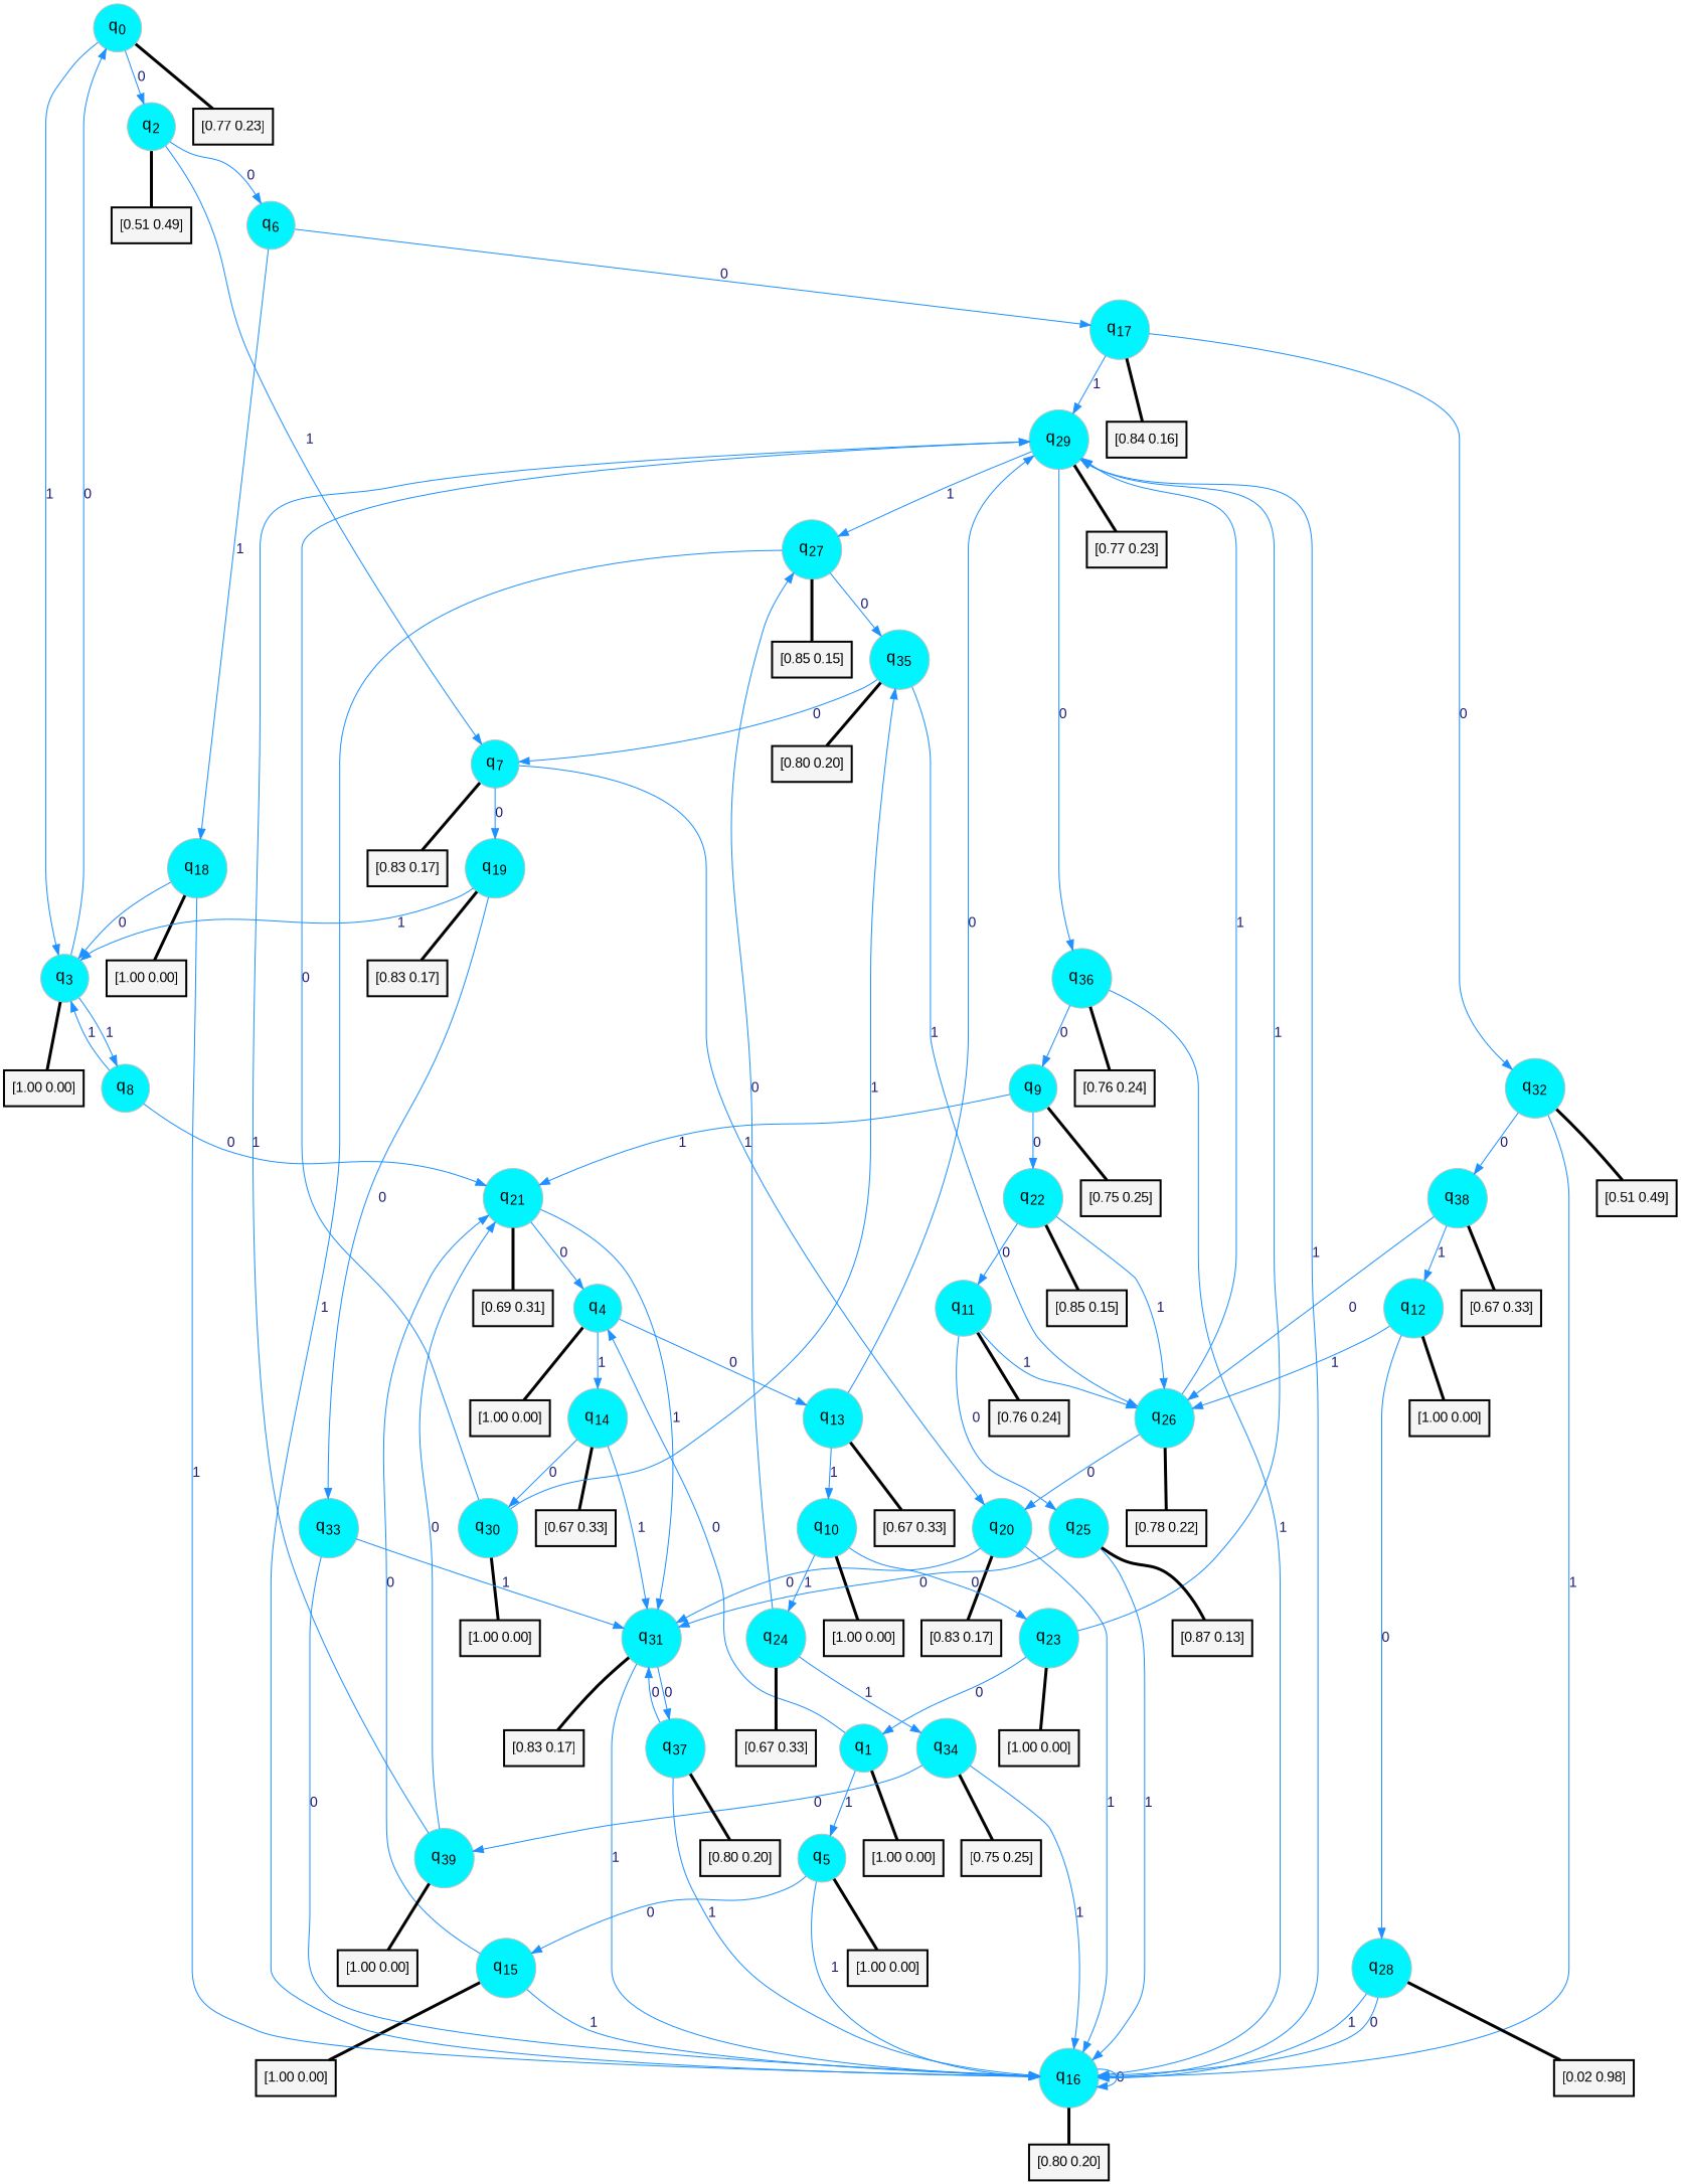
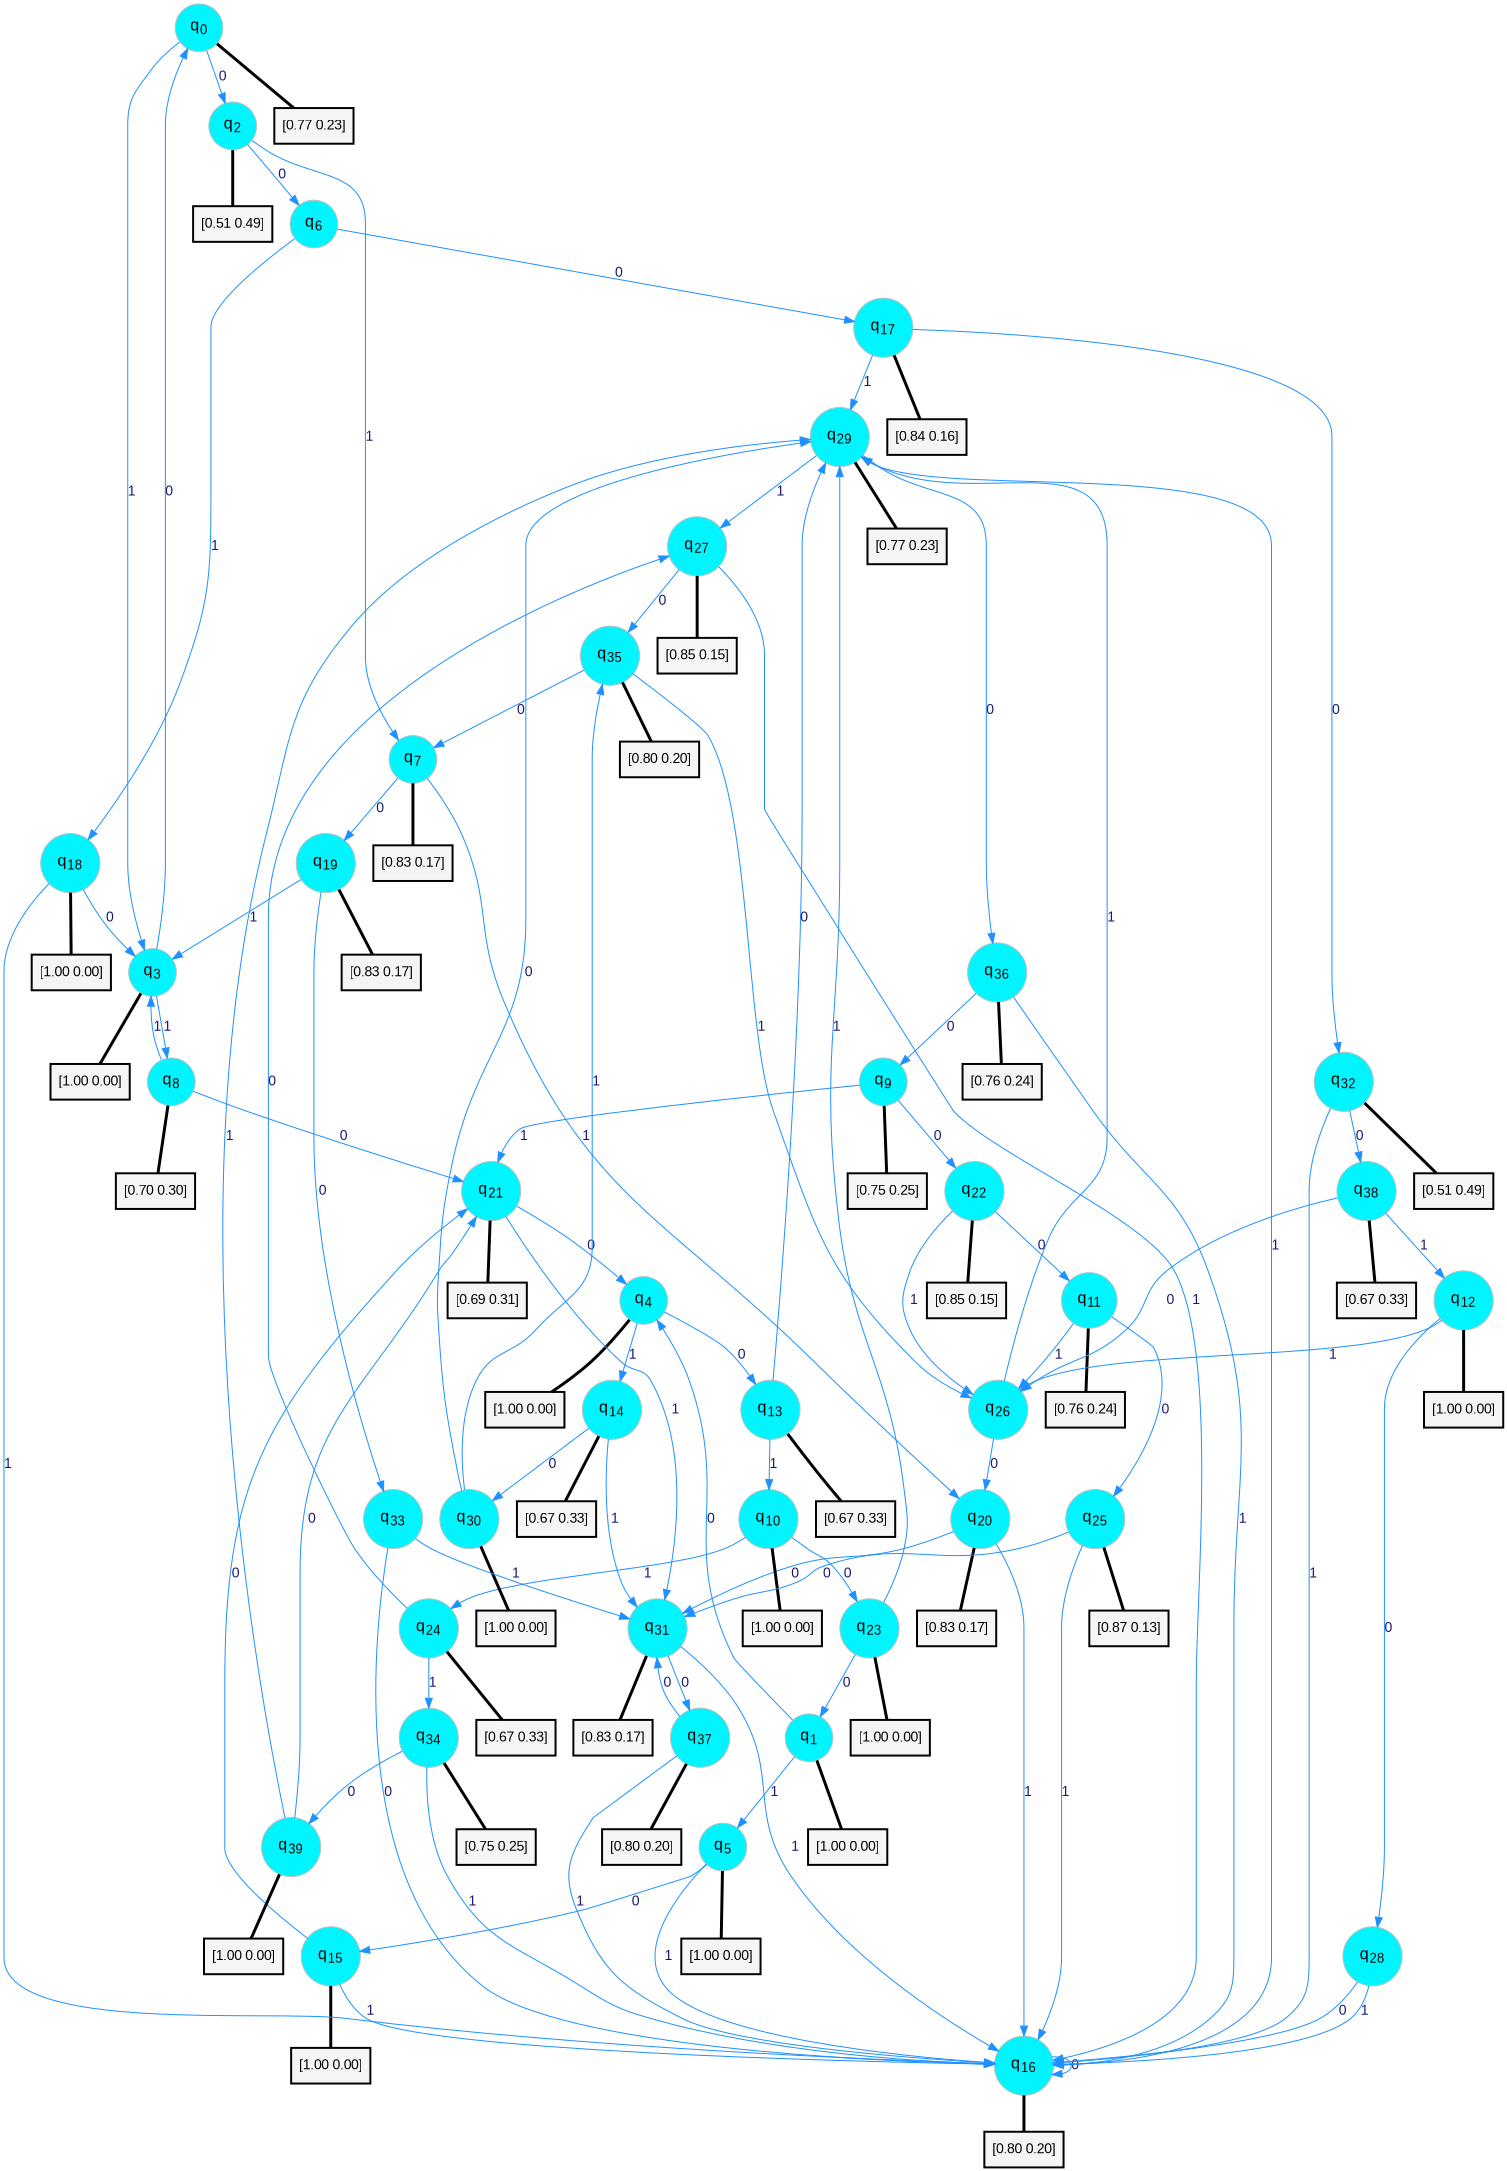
  digraph {
    fontname="Liberation Sans"
    rankdir=TD
    node [color=gray fillcolor=turquoise1 fontcolor=black fontname="Liberation Sans" fontsize=16 fontweight=bold shape=circle style=filled]
    edge [arrowsize=1 color=dodgerblue1 fontcolor=midnightblue fontname="Liberation Sans" fontweight=bold penwidth=1 style=solid weight=20]
    n1 [label=<q<SUB>0</SUB>>]
    n2 [label=<q<SUB>2</SUB>>]
    n3 [label=<q<SUB>3</SUB>>]
    n4 [color=black fillcolor=whitesmoke fontsize=14 label="[0.77 0.23]" penwidth=2 shape=box]
    n5 [label=<q<SUB>6</SUB>>]
    n6 [label=<q<SUB>7</SUB>>]
    n7 [color=black fillcolor=whitesmoke fontsize=14 label="[0.51 0.49]" penwidth=2 shape=box]
    n8 [label=<q<SUB>8</SUB>>]
    n9 [color=black fillcolor=whitesmoke fontsize=14 label="[1.00 0.00]" penwidth=2 shape=box]
    n10 [label=<q<SUB>1</SUB>>]
    n11 [label=<q<SUB>4</SUB>>]
    n12 [label=<q<SUB>5</SUB>>]
    n13 [color=black fillcolor=whitesmoke fontsize=14 label="[1.00 0.00]" penwidth=2 shape=box]
    n14 [label=<q<SUB>13</SUB>>]
    n15 [label=<q<SUB>14</SUB>>]
    n16 [color=black fillcolor=whitesmoke fontsize=14 label="[1.00 0.00]" penwidth=2 shape=box]
    n17 [label=<q<SUB>15</SUB>>]
    n18 [label=<q<SUB>16</SUB>>]
    n19 [color=black fillcolor=whitesmoke fontsize=14 label="[1.00 0.00]" penwidth=2 shape=box]
    n20 [label=<q<SUB>17</SUB>>]
    n21 [label=<q<SUB>18</SUB>>]
    n22 [label=<q<SUB>19</SUB>>]
    n23 [label=<q<SUB>20</SUB>>]
    n24 [color=black fillcolor=whitesmoke fontsize=14 label="[0.83 0.17]" penwidth=2 shape=box]
    n25 [label=<q<SUB>21</SUB>>]
+   n26 [color=black fillcolor=whitesmoke fontsize=14 label="[0.70 0.30]" penwidth=2 shape=box]
    n27 [label=<q<SUB>10</SUB>>]
    n28 [label=<q<SUB>29</SUB>>]
    n29 [color=black fillcolor=whitesmoke fontsize=14 label="[0.67 0.33]" penwidth=2 shape=box]
    n30 [label=<q<SUB>30</SUB>>]
    n31 [label=<q<SUB>31</SUB>>]
    n32 [color=black fillcolor=whitesmoke fontsize=14 label="[0.67 0.33]" penwidth=2 shape=box]
    n33 [color=black fillcolor=whitesmoke fontsize=14 label="[1.00 0.00]" penwidth=2 shape=box]
    n34 [color=black fillcolor=whitesmoke fontsize=14 label="[0.80 0.20]" penwidth=2 shape=box]
    n35 [label=<q<SUB>32</SUB>>]
    n36 [color=black fillcolor=whitesmoke fontsize=14 label="[0.84 0.16]" penwidth=2 shape=box]
    n37 [color=black fillcolor=whitesmoke fontsize=14 label="[1.00 0.00]" penwidth=2 shape=box]
    n38 [label=<q<SUB>33</SUB>>]
    n39 [color=black fillcolor=whitesmoke fontsize=14 label="[0.83 0.17]" penwidth=2 shape=box]
    n40 [color=black fillcolor=whitesmoke fontsize=14 label="[0.83 0.17]" penwidth=2 shape=box]
    n41 [color=black fillcolor=whitesmoke fontsize=14 label="[0.69 0.31]" penwidth=2 shape=box]
    n42 [label=<q<SUB>9</SUB>>]
    n43 [label=<q<SUB>22</SUB>>]
    n44 [color=black fillcolor=whitesmoke fontsize=14 label="[0.75 0.25]" penwidth=2 shape=box]
    n45 [label=<q<SUB>11</SUB>>]
    n46 [label=<q<SUB>26</SUB>>]
    n47 [color=black fillcolor=whitesmoke fontsize=14 label="[0.85 0.15]" penwidth=2 shape=box]
    n48 [label=<q<SUB>23</SUB>>]
    n49 [label=<q<SUB>24</SUB>>]
    n50 [color=black fillcolor=whitesmoke fontsize=14 label="[1.00 0.00]" penwidth=2 shape=box]
    n51 [color=black fillcolor=whitesmoke fontsize=14 label="[1.00 0.00]" penwidth=2 shape=box]
    n52 [label=<q<SUB>27</SUB>>]
    n53 [label=<q<SUB>34</SUB>>]
    n54 [color=black fillcolor=whitesmoke fontsize=14 label="[0.67 0.33]" penwidth=2 shape=box]
    n55 [label=<q<SUB>25</SUB>>]
    n56 [color=black fillcolor=whitesmoke fontsize=14 label="[0.76 0.24]" penwidth=2 shape=box]
    n57 [color=black fillcolor=whitesmoke fontsize=14 label="[0.87 0.13]" penwidth=2 shape=box]
-   n58 [color=black fillcolor=whitesmoke fontsize=14 label="[0.78 0.22]" penwidth=2 shape=box]
    n59 [label=<q<SUB>12</SUB>>]
    n60 [label=<q<SUB>28</SUB>>]
    n61 [color=black fillcolor=whitesmoke fontsize=14 label="[1.00 0.00]" penwidth=2 shape=box]
-   n62 [color=black fillcolor=whitesmoke fontsize=14 label="[0.02 0.98]" penwidth=2 shape=box]
    n63 [label=<q<SUB>36</SUB>>]
    n64 [color=black fillcolor=whitesmoke fontsize=14 label="[0.77 0.23]" penwidth=2 shape=box]
    n65 [label=<q<SUB>35</SUB>>]
    n66 [color=black fillcolor=whitesmoke fontsize=14 label="[1.00 0.00]" penwidth=2 shape=box]
    n67 [label=<q<SUB>37</SUB>>]
    n68 [color=black fillcolor=whitesmoke fontsize=14 label="[0.83 0.17]" penwidth=2 shape=box]
    n69 [label=<q<SUB>38</SUB>>]
    n70 [color=black fillcolor=whitesmoke fontsize=14 label="[0.51 0.49]" penwidth=2 shape=box]
    n71 [color=black fillcolor=whitesmoke fontsize=14 label="[0.85 0.15]" penwidth=2 shape=box]
    n72 [label=<q<SUB>39</SUB>>]
    n73 [color=black fillcolor=whitesmoke fontsize=14 label="[0.75 0.25]" penwidth=2 shape=box]
    n74 [color=black fillcolor=whitesmoke fontsize=14 label="[0.80 0.20]" penwidth=2 shape=box]
    n75 [color=black fillcolor=whitesmoke fontsize=14 label="[0.76 0.24]" penwidth=2 shape=box]
    n76 [color=black fillcolor=whitesmoke fontsize=14 label="[0.80 0.20]" penwidth=2 shape=box]
    n77 [color=black fillcolor=whitesmoke fontsize=14 label="[0.67 0.33]" penwidth=2 shape=box]
    n78 [color=black fillcolor=whitesmoke fontsize=14 label="[1.00 0.00]" penwidth=2 shape=box]
    n1 -> n2 [label=0]
    n1 -> n3 [label=1]
    n1 -> n4 [arrowhead=none color=black penwidth=3]
    n2 -> n5 [label=0]
    n2 -> n6 [label=1]
    n2 -> n7 [arrowhead=none color=black penwidth=3]
    n3 -> n1 [label=0]
    n3 -> n8 [label=1]
    n3 -> n9 [arrowhead=none color=black penwidth=3]
    n5 -> n20 [label=0]
    n5 -> n21 [label=1]
    n6 -> n22 [label=0]
    n6 -> n23 [label=1]
    n6 -> n24 [arrowhead=none color=black penwidth=3]
    n8 -> n3 [label=1]
    n8 -> n25 [label=0]
+   n8 -> n26 [arrowhead=none color=black penwidth=3]
    n10 -> n11 [label=0]
    n10 -> n12 [label=1]
    n10 -> n13 [arrowhead=none color=black penwidth=3]
    n11 -> n14 [label=0]
    n11 -> n15 [label=1]
    n11 -> n16 [arrowhead=none color=black penwidth=3]
    n12 -> n17 [label=0]
    n12 -> n18 [label=1]
    n12 -> n19 [arrowhead=none color=black penwidth=3]
    n14 -> n27 [label=1]
    n14 -> n28 [label=0]
    n14 -> n29 [arrowhead=none color=black penwidth=3]
    n15 -> n30 [label=0]
    n15 -> n31 [label=1]
    n15 -> n32 [arrowhead=none color=black penwidth=3]
    n17 -> n18 [label=1]
    n17 -> n25 [label=0]
    n17 -> n33 [arrowhead=none color=black penwidth=3]
    n18 -> n18 [label=0]
    n18 -> n28 [label=1]
    n18 -> n34 [arrowhead=none color=black penwidth=3]
    n20 -> n28 [label=1]
    n20 -> n35 [label=0]
    n20 -> n36 [arrowhead=none color=black penwidth=3]
    n21 -> n3 [label=0]
    n21 -> n18 [label=1]
    n21 -> n37 [arrowhead=none color=black penwidth=3]
    n22 -> n3 [label=1]
    n22 -> n38 [label=0]
    n22 -> n39 [arrowhead=none color=black penwidth=3]
    n23 -> n18 [label=1]
    n23 -> n31 [label=0]
    n23 -> n40 [arrowhead=none color=black penwidth=3]
    n25 -> n11 [label=0]
    n25 -> n31 [label=1]
    n25 -> n41 [arrowhead=none color=black penwidth=3]
    n27 -> n48 [label=0]
    n27 -> n49 [label=1]
    n27 -> n50 [arrowhead=none color=black penwidth=3]
    n28 -> n52 [label=1]
    n28 -> n63 [label=0]
    n28 -> n64 [arrowhead=none color=black penwidth=3]
    n30 -> n28 [label=0]
    n30 -> n65 [label=1]
    n30 -> n66 [arrowhead=none color=black penwidth=3]
    n31 -> n18 [label=1]
    n31 -> n67 [label=0]
    n31 -> n68 [arrowhead=none color=black penwidth=3]
    n35 -> n18 [label=1]
    n35 -> n69 [label=0]
    n35 -> n70 [arrowhead=none color=black penwidth=3]
    n38 -> n18 [label=0]
    n38 -> n31 [label=1]
    n42 -> n25 [label=1]
    n42 -> n43 [label=0]
    n42 -> n44 [arrowhead=none color=black penwidth=3]
    n43 -> n45 [label=0]
    n43 -> n46 [label=1]
    n43 -> n47 [arrowhead=none color=black penwidth=3]
    n45 -> n46 [label=1]
    n45 -> n55 [label=0]
    n45 -> n56 [arrowhead=none color=black penwidth=3]
    n46 -> n23 [label=0]
    n46 -> n28 [label=1]
-   n46 -> n58 [arrowhead=none color=black penwidth=3]
    n48 -> n10 [label=0]
    n48 -> n28 [label=1]
    n48 -> n51 [arrowhead=none color=black penwidth=3]
    n49 -> n52 [label=0]
    n49 -> n53 [label=1]
    n49 -> n54 [arrowhead=none color=black penwidth=3]
    n52 -> n18 [label=1]
    n52 -> n65 [label=0]
    n52 -> n71 [arrowhead=none color=black penwidth=3]
    n53 -> n18 [label=1]
    n53 -> n72 [label=0]
    n53 -> n73 [arrowhead=none color=black penwidth=3]
    n55 -> n18 [label=1]
    n55 -> n31 [label=0]
    n55 -> n57 [arrowhead=none color=black penwidth=3]
    n59 -> n46 [label=1]
    n59 -> n60 [label=0]
    n59 -> n61 [arrowhead=none color=black penwidth=3]
    n60 -> n18 [label=0]
    n60 -> n18 [label=1]
-   n60 -> n62 [arrowhead=none color=black penwidth=3]
    n63 -> n18 [label=1]
    n63 -> n42 [label=0]
    n63 -> n75 [arrowhead=none color=black penwidth=3]
    n65 -> n6 [label=0]
    n65 -> n46 [label=1]
    n65 -> n74 [arrowhead=none color=black penwidth=3]
    n67 -> n18 [label=1]
    n67 -> n31 [label=0]
    n67 -> n76 [arrowhead=none color=black penwidth=3]
    n69 -> n46 [label=0]
    n69 -> n59 [label=1]
    n69 -> n77 [arrowhead=none color=black penwidth=3]
    n72 -> n25 [label=0]
    n72 -> n28 [label=1]
    n72 -> n78 [arrowhead=none color=black penwidth=3]
  }
